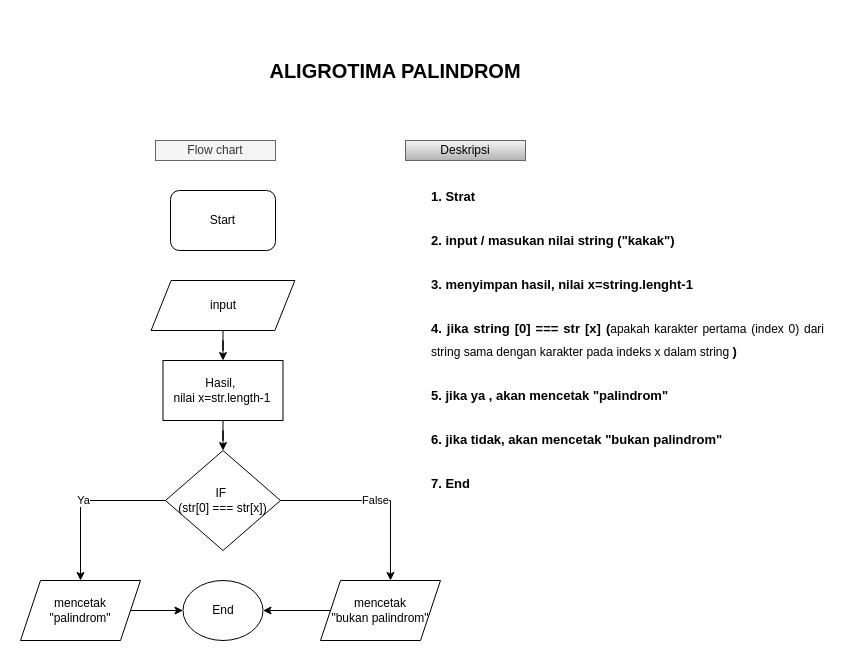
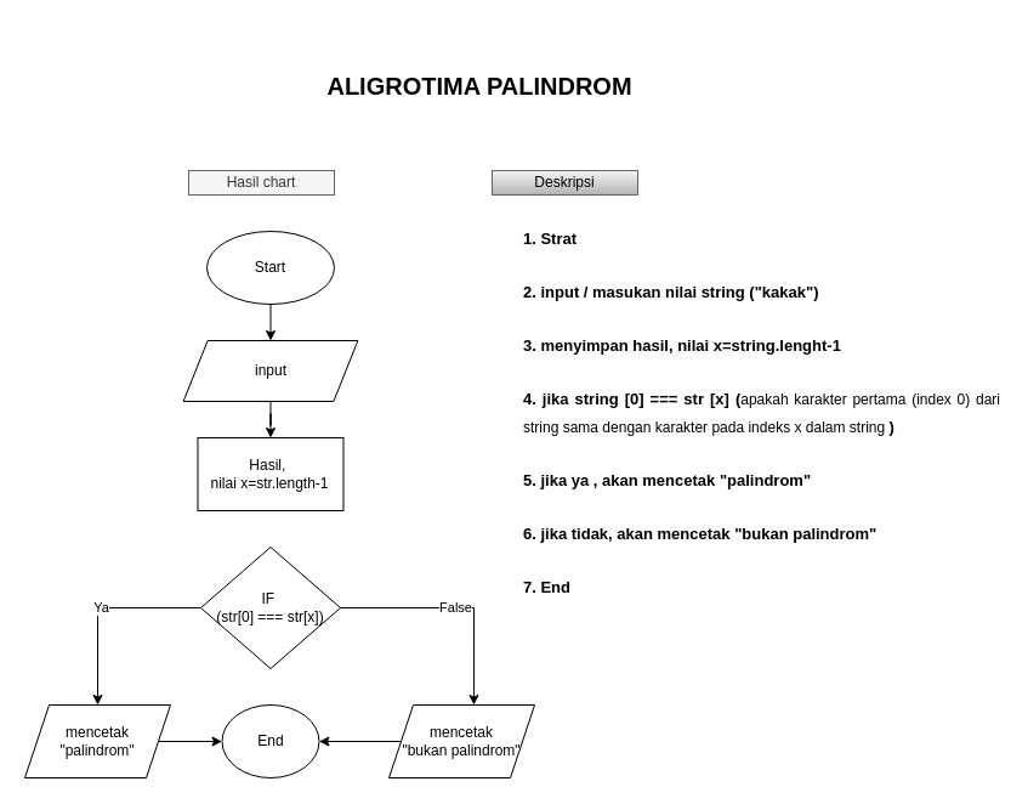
  <mxCell id="0" />
  <mxCell id="1" parent="0" />
- <mxCell id="2" value="Start" style="whiteSpace=wrap;html=1;rounded=1;" parent="1" vertex="1"><mxGeometry x="170" y="190" width="105" height="60" as="geometry" /></mxCell>
+ <mxCell id="2" value="Start" style="ellipse;whiteSpace=wrap;html=1;" parent="1" vertex="1"><mxGeometry x="170" y="190" width="105" height="60" as="geometry" /></mxCell>
  <mxCell id="3" style="edgeStyle=orthogonalEdgeStyle;rounded=0;orthogonalLoop=1;jettySize=auto;html=1;entryX=0.5;entryY=0;entryDx=0;entryDy=0;" parent="1" source="4" target="17" edge="1"><mxGeometry relative="1" as="geometry" /></mxCell>
  <mxCell id="4" value="input" style="shape=parallelogram;perimeter=parallelogramPerimeter;whiteSpace=wrap;html=1;fixedSize=1;" parent="1" vertex="1"><mxGeometry x="150.62" y="280" width="143.75" height="50" as="geometry" /></mxCell>
  <mxCell id="5" value="Ya" style="edgeStyle=orthogonalEdgeStyle;rounded=0;orthogonalLoop=1;jettySize=auto;html=1;entryX=0.5;entryY=0;entryDx=0;entryDy=0;" parent="1" source="6" target="8" edge="1"><mxGeometry relative="1" as="geometry" /></mxCell>
  <mxCell id="6" value="IF&amp;nbsp;&lt;br&gt;(str[0] === str[x])" style="rhombus;whiteSpace=wrap;html=1;" parent="1" vertex="1"><mxGeometry x="164.99" y="450" width="115" height="100" as="geometry" /></mxCell>
  <mxCell id="7" style="edgeStyle=orthogonalEdgeStyle;rounded=0;orthogonalLoop=1;jettySize=auto;html=1;entryX=0;entryY=0.5;entryDx=0;entryDy=0;" parent="1" source="8" target="9" edge="1"><mxGeometry relative="1" as="geometry" /></mxCell>
  <mxCell id="8" value="mencetak &lt;br&gt;&quot;palindrom&quot;" style="shape=parallelogram;perimeter=parallelogramPerimeter;whiteSpace=wrap;html=1;fixedSize=1;" parent="1" vertex="1"><mxGeometry x="20" y="580" width="120" height="60" as="geometry" /></mxCell>
  <mxCell id="9" value="End" style="ellipse;whiteSpace=wrap;html=1;" parent="1" vertex="1"><mxGeometry x="182.5" y="580" width="80" height="60" as="geometry" /></mxCell>
  <mxCell id="10" style="edgeStyle=orthogonalEdgeStyle;rounded=0;orthogonalLoop=1;jettySize=auto;html=1;entryX=1;entryY=0.5;entryDx=0;entryDy=0;" parent="1" source="11" target="9" edge="1"><mxGeometry relative="1" as="geometry" /></mxCell>
  <mxCell id="11" value="mencetak&lt;br&gt;&quot;bukan palindrom&quot;" style="shape=parallelogram;perimeter=parallelogramPerimeter;whiteSpace=wrap;html=1;fixedSize=1;" parent="1" vertex="1"><mxGeometry x="320" y="580" width="120" height="60" as="geometry" /></mxCell>
  <mxCell id="12" value="&lt;div style=&quot;text-align: justify; line-height: 170%; font-size: 13px;&quot;&gt;&lt;b style=&quot;&quot;&gt;&lt;font style=&quot;font-size: 13px;&quot;&gt;1. Strat&lt;/font&gt;&lt;/b&gt;&lt;/div&gt;&lt;div style=&quot;text-align: justify; line-height: 170%; font-size: 13px;&quot;&gt;&lt;b&gt;&lt;font style=&quot;font-size: 13px;&quot;&gt;&lt;br&gt;&lt;/font&gt;&lt;/b&gt;&lt;/div&gt;&lt;div style=&quot;text-align: justify; line-height: 170%; font-size: 13px;&quot;&gt;&lt;b&gt;&lt;font style=&quot;font-size: 13px;&quot;&gt;2. input / masukan nilai string (&quot;kakak&quot;)&lt;/font&gt;&lt;/b&gt;&lt;/div&gt;&lt;div style=&quot;text-align: justify; line-height: 170%; font-size: 13px;&quot;&gt;&lt;b&gt;&lt;font style=&quot;font-size: 13px;&quot;&gt;&amp;nbsp;&lt;/font&gt;&lt;/b&gt;&lt;/div&gt;&lt;div style=&quot;text-align: justify; line-height: 170%; font-size: 13px;&quot;&gt;&lt;b&gt;&lt;font style=&quot;font-size: 13px;&quot;&gt;3. menyimpan hasil, nilai x=string.lenght-1&lt;/font&gt;&lt;/b&gt;&lt;/div&gt;&lt;div style=&quot;text-align: justify; line-height: 170%; font-size: 13px;&quot;&gt;&lt;b&gt;&lt;font style=&quot;font-size: 13px;&quot;&gt;&lt;br&gt;&lt;/font&gt;&lt;/b&gt;&lt;/div&gt;&lt;div style=&quot;text-align: justify; line-height: 170%; font-size: 13px;&quot;&gt;&lt;b&gt;&lt;font style=&quot;font-size: 13px;&quot;&gt;4. jika string [0] === str [x] (&lt;/font&gt;&lt;/b&gt;&lt;span style=&quot;background-color: initial; font-size: 12px;&quot;&gt;apakah karakter pertama (index 0) dari string sama dengan karakter pada indeks x dalam string&amp;nbsp;&lt;/span&gt;&lt;b style=&quot;background-color: initial;&quot;&gt;)&lt;/b&gt;&lt;/div&gt;&lt;div style=&quot;text-align: justify; line-height: 170%; font-size: 13px;&quot;&gt;&lt;b&gt;&lt;font style=&quot;font-size: 13px;&quot;&gt;&lt;br&gt;&lt;/font&gt;&lt;/b&gt;&lt;/div&gt;&lt;div style=&quot;text-align: justify; line-height: 170%; font-size: 13px;&quot;&gt;&lt;b&gt;&lt;font style=&quot;font-size: 13px;&quot;&gt;5. jika ya , akan mencetak &quot;palindrom&quot;&lt;/font&gt;&lt;/b&gt;&lt;/div&gt;&lt;div style=&quot;text-align: justify; line-height: 170%; font-size: 13px;&quot;&gt;&lt;b&gt;&lt;font style=&quot;font-size: 13px;&quot;&gt;&lt;br&gt;&lt;/font&gt;&lt;/b&gt;&lt;/div&gt;&lt;div style=&quot;text-align: justify; line-height: 170%; font-size: 13px;&quot;&gt;&lt;b&gt;&lt;font style=&quot;font-size: 13px;&quot;&gt;6. jika tidak, akan mencetak &quot;bukan palindrom&quot;&lt;/font&gt;&lt;/b&gt;&lt;/div&gt;&lt;div style=&quot;text-align: justify; line-height: 170%; font-size: 13px;&quot;&gt;&lt;b&gt;&lt;font style=&quot;font-size: 13px;&quot;&gt;&lt;br&gt;&lt;/font&gt;&lt;/b&gt;&lt;/div&gt;&lt;div style=&quot;text-align: justify; line-height: 170%; font-size: 13px;&quot;&gt;&lt;b style=&quot;&quot;&gt;&lt;font style=&quot;font-size: 13px;&quot;&gt;7. End&lt;/font&gt;&lt;/b&gt;&lt;/div&gt;" style="text;html=1;strokeColor=none;fillColor=none;align=center;verticalAlign=middle;whiteSpace=wrap;rounded=0;" parent="1" vertex="1"><mxGeometry x="430" y="180" width="395" height="320" as="geometry" /></mxCell>
  <mxCell id="13" value="&lt;b&gt;&lt;font style=&quot;font-size: 20px;&quot;&gt;ALIGROTIMA PALINDROM&lt;/font&gt;&lt;/b&gt;" style="text;html=1;strokeColor=none;fillColor=none;align=center;verticalAlign=middle;whiteSpace=wrap;rounded=0;" parent="1" vertex="1"><mxGeometry x="250" y="20" width="290" height="100" as="geometry" /></mxCell>
- <mxCell id="14" value="Flow chart" style="rounded=0;whiteSpace=wrap;html=1;fillColor=#f5f5f5;fontColor=#333333;strokeColor=#666666;" parent="1" vertex="1"><mxGeometry x="155" y="140" width="120" height="20" as="geometry" /></mxCell>
+ <mxCell id="14" value="Hasil chart" style="rounded=0;whiteSpace=wrap;html=1;fillColor=#f5f5f5;fontColor=#333333;strokeColor=#666666;" parent="1" vertex="1"><mxGeometry x="155" y="140" width="120" height="20" as="geometry" /></mxCell>
  <mxCell id="15" value="Deskripsi" style="rounded=0;whiteSpace=wrap;html=1;fillColor=#f5f5f5;gradientColor=#b3b3b3;strokeColor=#666666;" parent="1" vertex="1"><mxGeometry x="405" y="140" width="120" height="20" as="geometry" /></mxCell>
- <mxCell id="16" style="edgeStyle=orthogonalEdgeStyle;rounded=0;orthogonalLoop=1;jettySize=auto;html=1;entryX=0.5;entryY=0;entryDx=0;entryDy=0;" parent="1" source="17" target="6" edge="1"><mxGeometry relative="1" as="geometry" /></mxCell>
  <mxCell id="17" value="Hasil,&amp;nbsp;&lt;br style=&quot;border-color: var(--border-color);&quot;&gt;nilai x=str.length-1" style="rounded=0;whiteSpace=wrap;html=1;" parent="1" vertex="1"><mxGeometry x="162.49" y="360" width="120" height="60" as="geometry" /></mxCell>
+ <mxCell id="18" value="" style="endArrow=classic;html=1;rounded=0;exitX=0.5;exitY=1;exitDx=0;exitDy=0;entryX=0.5;entryY=0;entryDx=0;entryDy=0;" parent="1" source="2" target="4" edge="1"><mxGeometry width="50" height="50" relative="1" as="geometry"><mxPoint x="380" y="260" as="sourcePoint" /><mxPoint x="430" y="210" as="targetPoint" /></mxGeometry></mxCell>
  <mxCell id="19" value="False" style="endArrow=classic;html=1;rounded=0;exitX=1;exitY=0.5;exitDx=0;exitDy=0;entryX=0.583;entryY=0;entryDx=0;entryDy=0;entryPerimeter=0;" parent="1" source="6" target="11" edge="1"><mxGeometry width="50" height="50" relative="1" as="geometry"><mxPoint x="380" y="570" as="sourcePoint" /><mxPoint x="430" y="520" as="targetPoint" /><Array as="points"><mxPoint x="390" y="500" /></Array></mxGeometry></mxCell>
